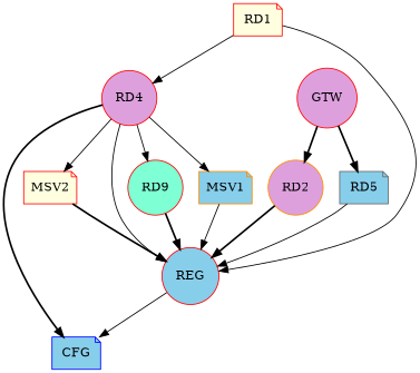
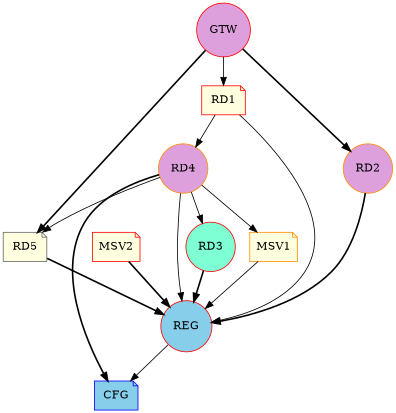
  strict digraph {
    node [color=red fillcolor=skyblue shape=note style=filled]
    edge [style=solid]
    n1 [fillcolor=lightyellow label=RD1]
-   n2 [fillcolor=plum label=RD4 shape=circle]
+   n2 [color=darkorange fillcolor=plum label=RD4 shape=circle]
    n3 [label=REG shape=circle]
    n4 [color=blue label=CFG]
-   n5 [fillcolor=aquamarine label=RD9 shape=circle]
-   n6 [color=darkorange label=MSV1]
+   n5 [fillcolor=aquamarine label=RD3 shape=circle]
+   n6 [color=darkorange fillcolor=lightyellow label=MSV1]
    n7 [fillcolor=lightyellow label=MSV2]
    n8 [color=darkorange fillcolor=plum label=RD2 shape=circle]
-   n9 [color=gray40 label=RD5]
+   n9 [color=gray40 fillcolor=lightyellow label=RD5]
    n10 [fillcolor=plum label=GTW shape=circle]
    n1 -> n2
    n1 -> n3
    n2 -> n3
    n2 -> n4 [style=bold]
    n2 -> n5
    n2 -> n6
-   n2 -> n7
+   n2 -> n9
    n3 -> n4
    n5 -> n3 [style=bold]
    n6 -> n3
    n7 -> n3 [style=bold]
    n8 -> n3 [style=bold]
-   n9 -> n3
+   n9 -> n3 [style=bold]
+   n10 -> n1
    n10 -> n8 [style=bold]
    n10 -> n9 [style=bold]
  }
